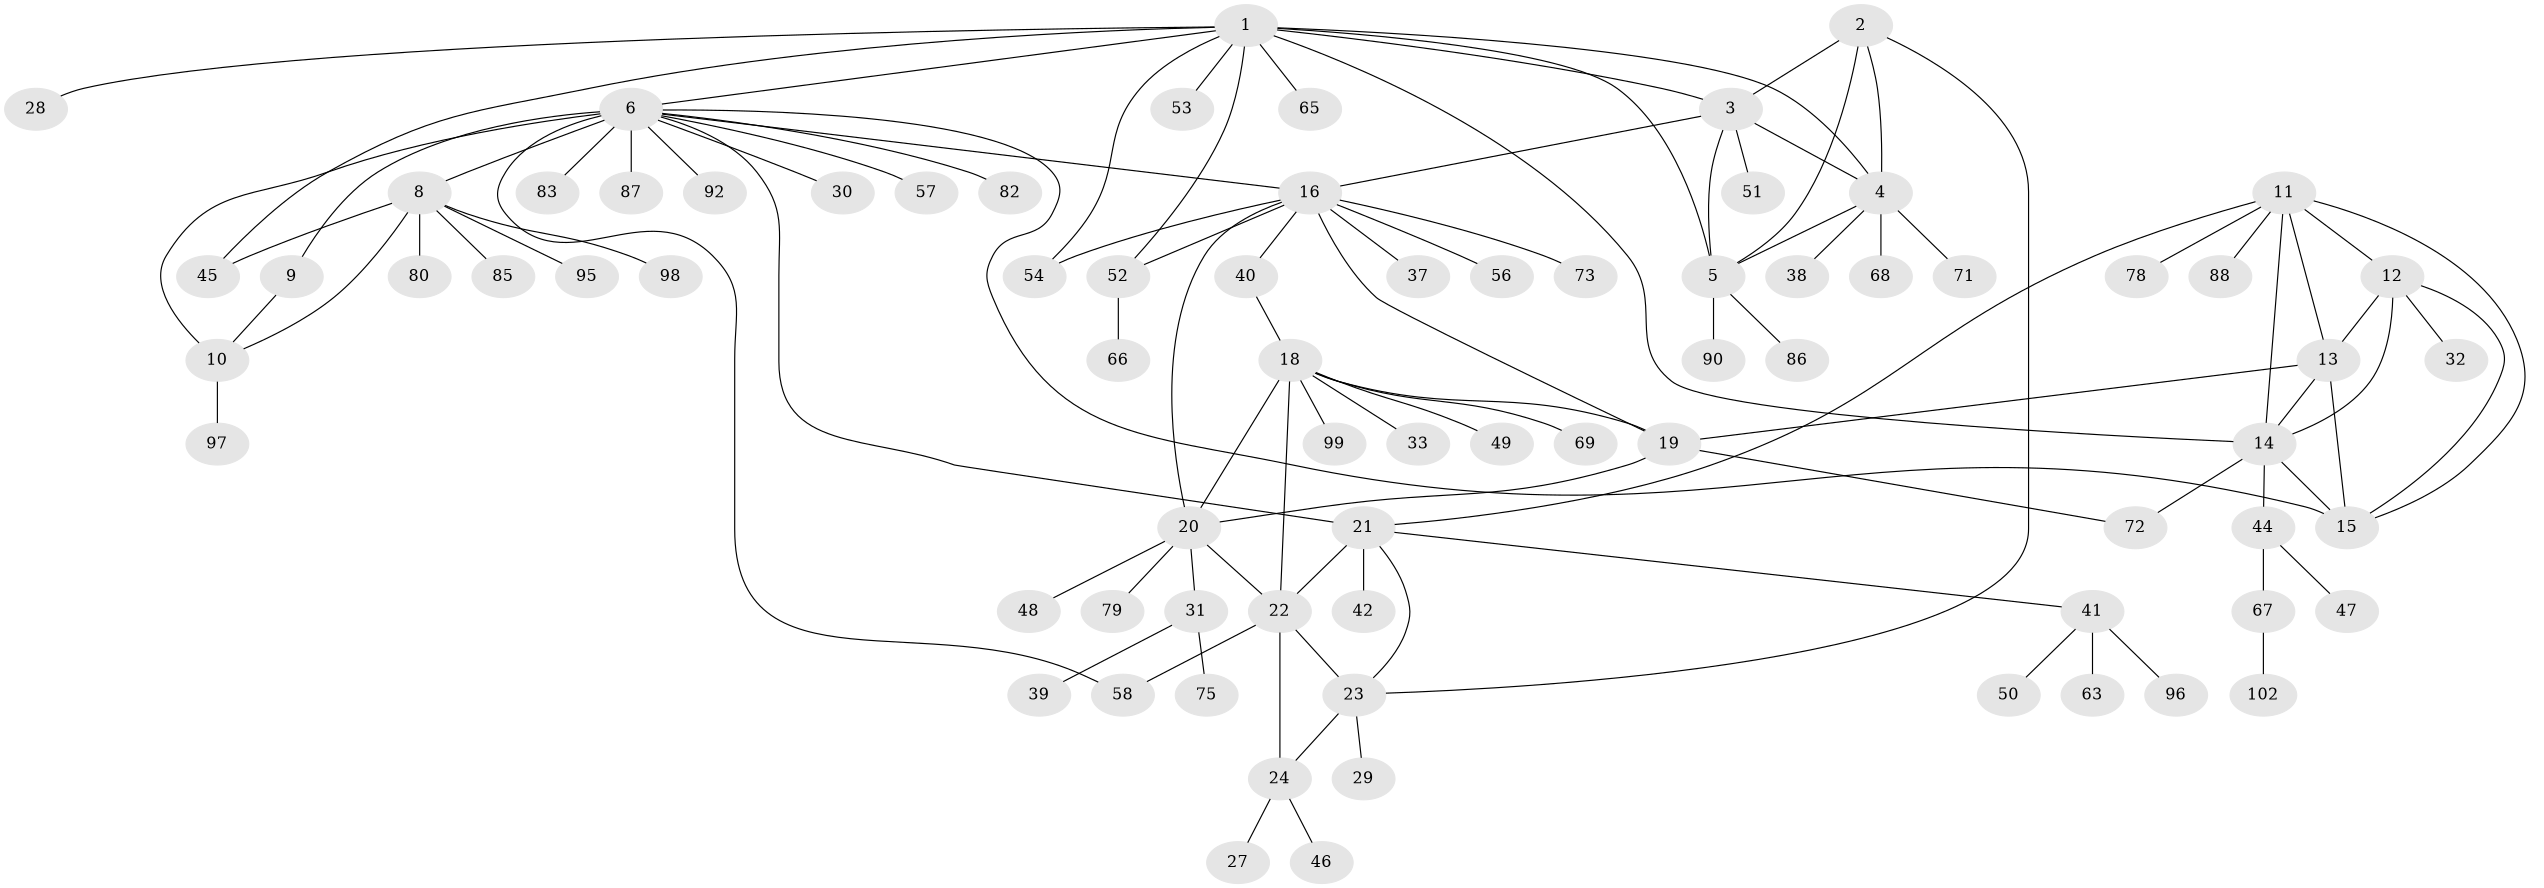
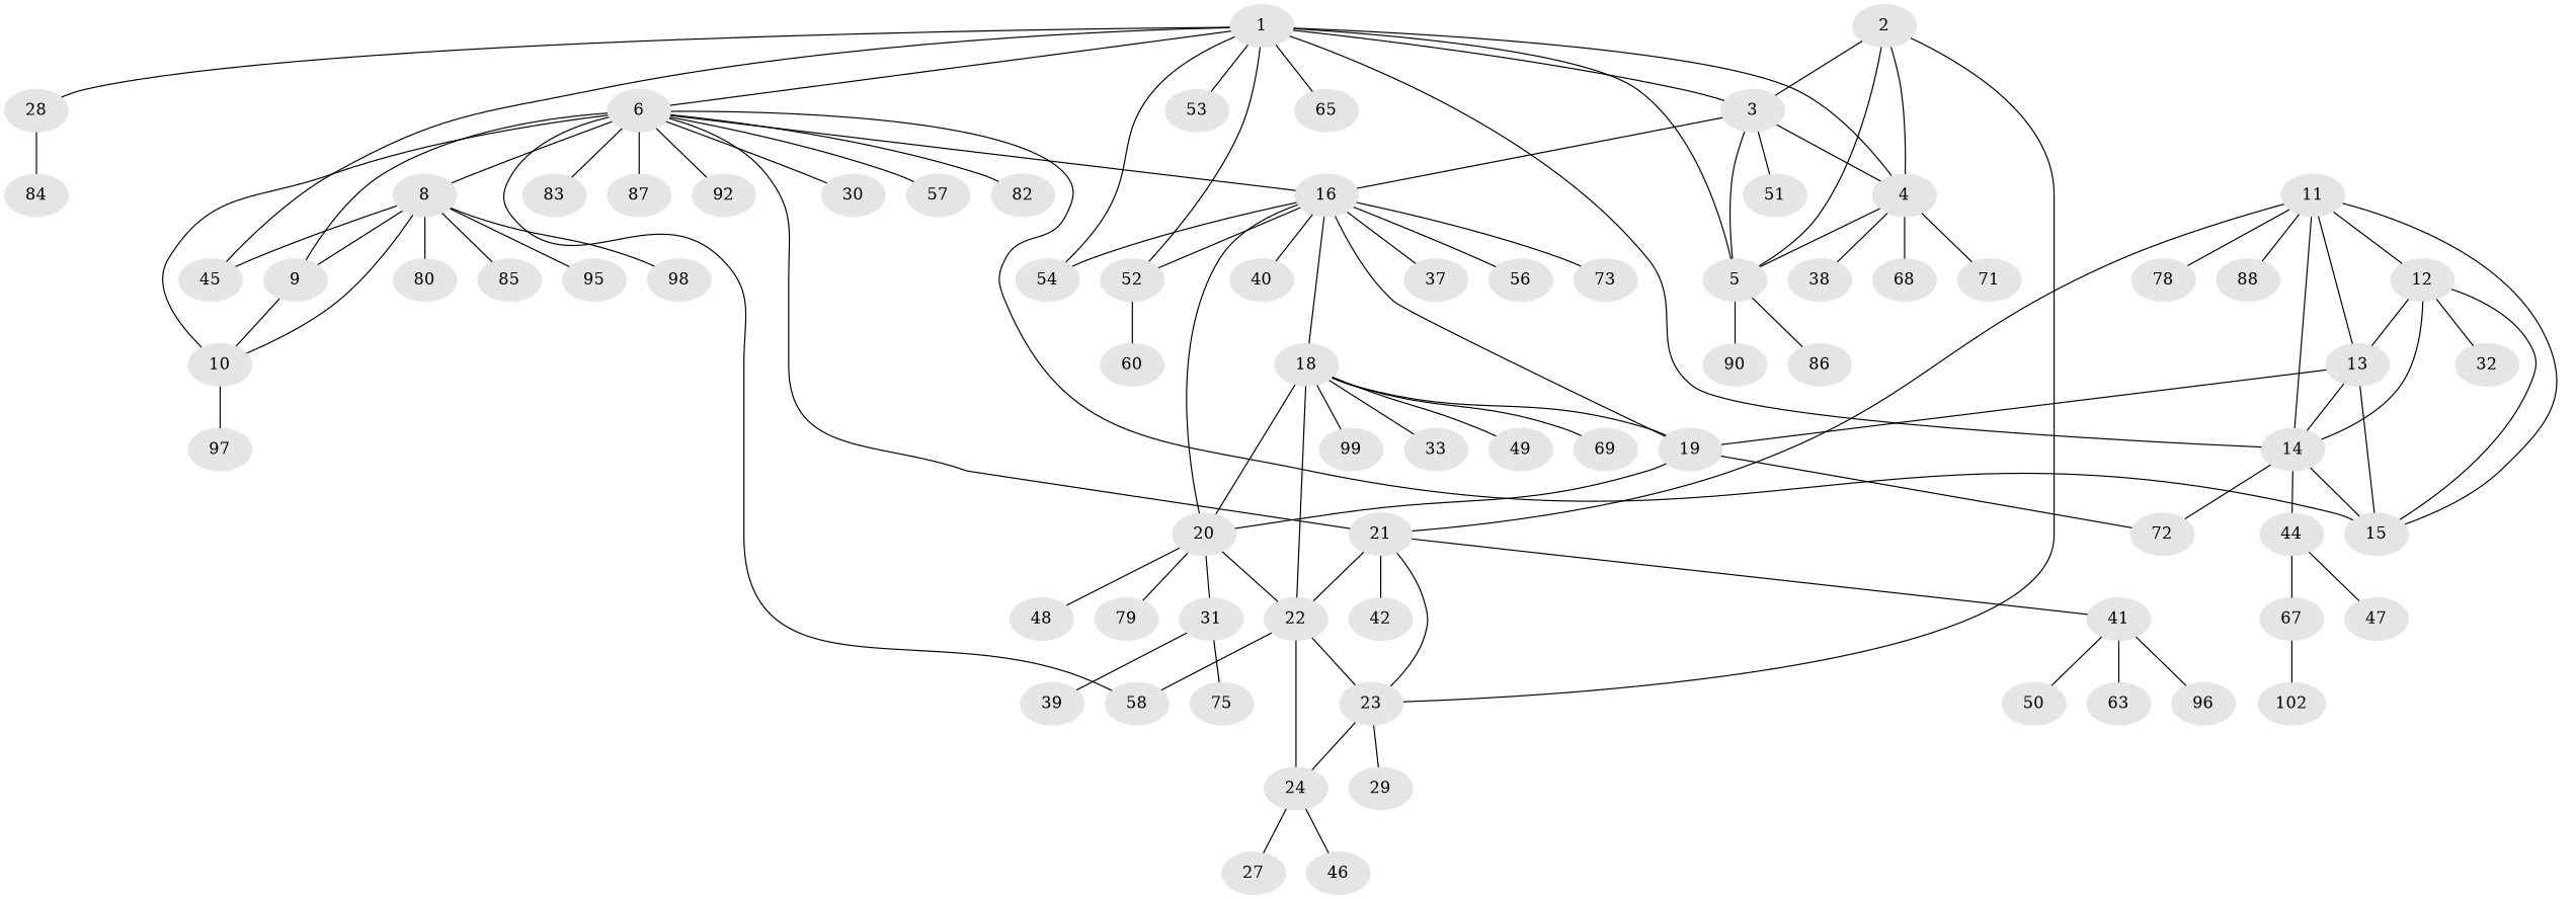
  graph {
    node [color=gray90 style=filled]
    1 [super="+55"]
    3 [super="+62"]
    4 [super="+90"]
    5 [super="+103"]
    6 [super="+7"]
    14 [super="+101"]
    28
    45 [super="+93"]
    52 [super="+76"]
    53
    54
    65
    2 [super="+77"]
    23 [super="+81"]
    16 [super="+17"]
    51
    38
    68
    71
    n20 [label=86]
    n21 [label=90]
    8 [super="+26"]
    9
    10 [super="+91"]
    15 [super="+43"]
    21 [super="+86"]
    30
    57
    58
    82
    83
    87
    92
    44
    72
-   60 [label=66]
+   84 [super="+94"]
+   60
    24 [super="+59"]
    29
    19 [super="+34"]
    18 [super="+36"]
    20 [super="+64"]
    37
    40
    56
    73
    80
    85
    95
    98
    97
    22 [super="+25"]
    41 [super="+89"]
    42
    11 [super="+74"]
    12 [super="+100"]
    13 [super="+35"]
    78
    88
    32
    47
    n62 [label=67 super="+67"]
    33
    49
    69
    99
    31
    48
    79
    39
    75
    27
    46
    50
    63
    96
    102
    1 -- 3
    1 -- 4
    1 -- 5
    1 -- 6
    1 -- 14
    1 -- 28
    1 -- 45
    1 -- 52
    1 -- 53
    1 -- 54
    1 -- 65
    3 -- 4
    3 -- 5
    3 -- 16
    3 -- 51
    4 -- 5
    4 -- 38
    4 -- 68
    4 -- 71
    5 -- n20
    5 -- n21
    6 -- 16
    6 -- 8 [weight=2]
    6 -- 9 [weight=2]
    6 -- 10 [weight=2]
    6 -- 15
    6 -- 21
    6 -- 30
    6 -- 57
    6 -- 58
    6 -- 82
    6 -- 83
    6 -- 87
    6 -- 92
    14 -- 15
    14 -- 44
    14 -- 72
+   28 -- 84
    52 -- 60
    2 -- 3
    2 -- 4
    2 -- 5
    2 -- 23
    23 -- 24
    23 -- 29
    16 -- 52
    16 -- 54
    16 -- 19 [weight=2]
-   40 -- 18 [weight=2]
+   16 -- 18 [weight=2]
    16 -- 20 [weight=2]
    16 -- 37
    16 -- 40
    16 -- 56
    16 -- 73
    8 -- 45
+   8 -- 9
    8 -- 10
    8 -- 80
    8 -- 85
    8 -- 95
    8 -- 98
    9 -- 10
    10 -- 97
    21 -- 23
    21 -- 22 [weight=2]
    21 -- 41
    21 -- 42
    44 -- 47
    44 -- n62
    24 -- 27
    24 -- 46
    19 -- 72
    19 -- 20
    18 -- 19
    18 -- 20
    18 -- 22
    18 -- 33
    18 -- 49
    18 -- 69
    18 -- 99
    20 -- 22
    20 -- 31
    20 -- 48
    20 -- 79
    22 -- 23 [weight=2]
    22 -- 58
    22 -- 24 [weight=2]
    41 -- 50
    41 -- 63
    41 -- 96
    11 -- 14
    11 -- 15
    11 -- 21
    11 -- 12
    11 -- 13
    11 -- 78
    11 -- 88
    12 -- 14
    12 -- 15
    12 -- 13
    12 -- 32
    13 -- 14
    13 -- 15
    13 -- 19
    n62 -- 102
    31 -- 39
    31 -- 75
  }
